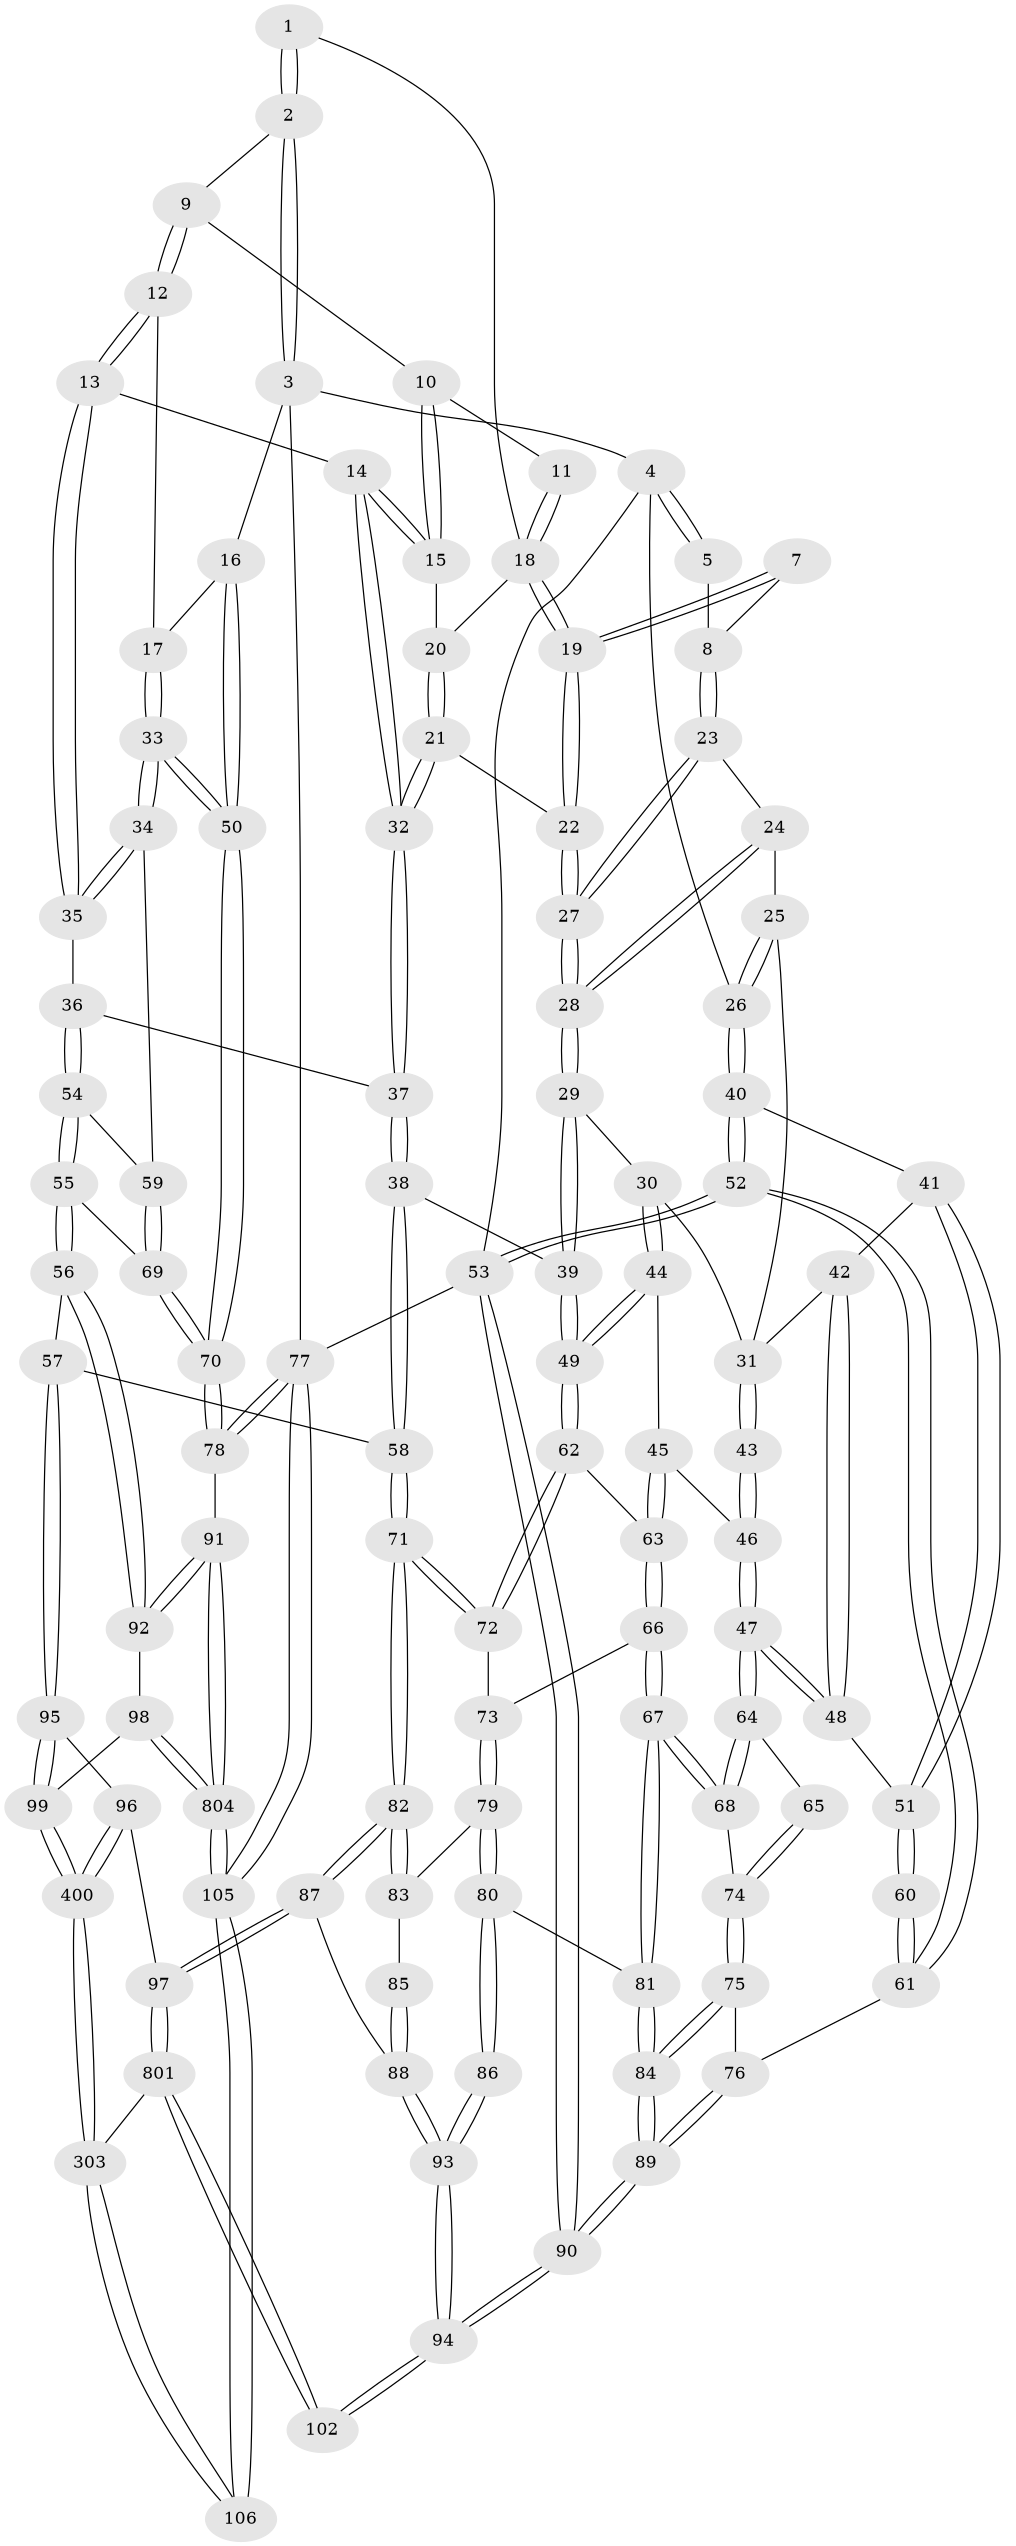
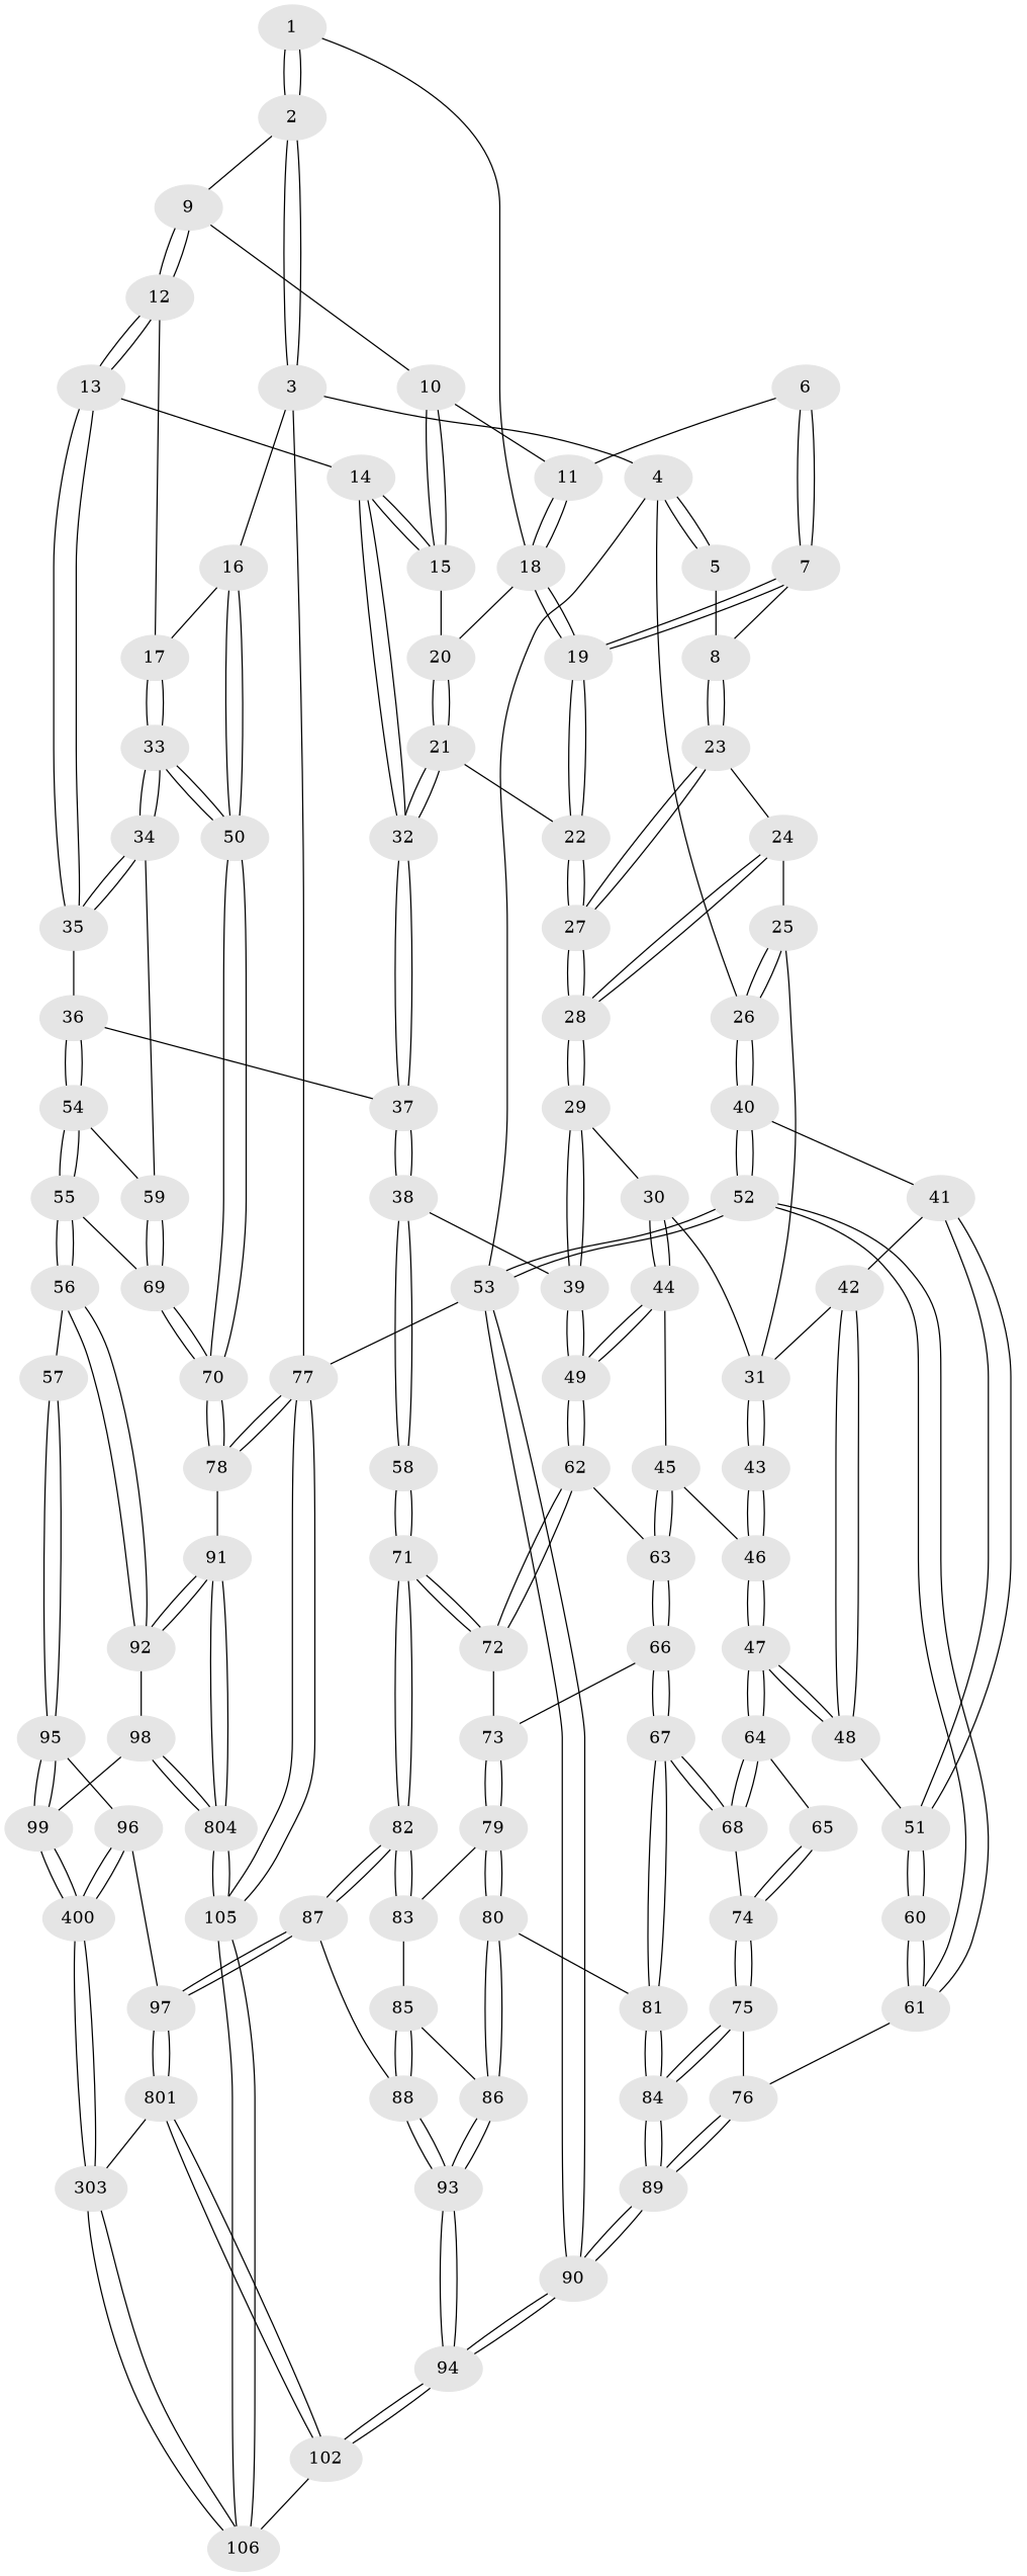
  graph {
    node [color=gray90 style=filled]
    1
    2
    18
    3
    9
+   6
    7
    11
    4
    16
    77
    10
    12
    5
    26
    53
    17
    50
    78
    105
    8
    40
    90
    23
    19
    22
    27
    24
    15
    13
    20
    14
    35
    33
    32
    36
    37
    21
    70
    34
    28
    25
    31
    29
    43
    41
    52
    30
    39
    44
    49
    45
    46
    38
    59
    69
    54
    55
    58
    71
    62
    42
    51
    61
    48
    60
    47
    63
    66
    64
    65
    68
    72
    76
    94
    56
    57
    92
    95
    98
    96
    99
    82
    74
    89
    73
    67
    75
    81
    79
    84
    91
    83
    87
    80
    106
    n97 [label=804]
    86
    85
    93
    88
    97
    n103 [label=801]
    102
    n105 [label=400]
    n106 [label=303]
    1 -- 2
    1 -- 2
    1 -- 18
    2 -- 3
    2 -- 3
    2 -- 9
    18 -- 19
    18 -- 19
    18 -- 20
    3 -- 4
    3 -- 16
    3 -- 77
    9 -- 10
    9 -- 12
    9 -- 12
+   6 -- 7
+   6 -- 7
+   6 -- 11
    7 -- 8
    7 -- 19
    7 -- 19
    11 -- 18
    11 -- 18
    4 -- 5
    4 -- 5
    4 -- 26
    4 -- 53
    16 -- 17
    16 -- 50
    16 -- 50
    77 -- 78
    77 -- 78
    77 -- 105
    77 -- 105
    10 -- 11
    10 -- 15
    10 -- 15
    12 -- 17
    12 -- 13
    12 -- 13
    5 -- 8
    26 -- 40
    26 -- 40
    53 -- 77
    53 -- 90
    53 -- 90
    17 -- 33
    17 -- 33
    50 -- 70
    50 -- 70
    78 -- 91
    105 -- 106
    105 -- 106
    8 -- 23
    8 -- 23
    40 -- 41
    40 -- 52
    40 -- 52
    90 -- 94
    90 -- 94
    23 -- 27
    23 -- 27
    23 -- 24
    19 -- 22
    19 -- 22
    22 -- 27
    22 -- 27
    27 -- 28
    27 -- 28
    24 -- 28
    24 -- 28
    24 -- 25
    15 -- 20
    13 -- 14
    13 -- 35
    13 -- 35
    20 -- 21
    20 -- 21
    14 -- 15
    14 -- 15
    14 -- 32
    14 -- 32
    35 -- 36
    33 -- 50
    33 -- 50
    33 -- 34
    33 -- 34
    32 -- 37
    32 -- 37
    36 -- 37
    36 -- 54
    36 -- 54
    37 -- 38
    37 -- 38
    21 -- 22
    21 -- 32
    21 -- 32
    70 -- 78
    70 -- 78
    34 -- 35
    34 -- 35
    34 -- 59
    28 -- 29
    28 -- 29
    25 -- 26
    25 -- 26
    25 -- 31
    31 -- 43
    31 -- 43
    29 -- 30
    29 -- 39
    29 -- 39
    43 -- 46
    43 -- 46
    41 -- 42
    41 -- 51
    41 -- 51
    52 -- 53
    52 -- 53
    52 -- 61
    52 -- 61
    30 -- 31
    30 -- 44
    30 -- 44
    39 -- 49
    39 -- 49
    44 -- 49
    44 -- 49
    44 -- 45
    49 -- 62
    49 -- 62
    45 -- 46
    45 -- 63
    45 -- 63
    46 -- 47
    46 -- 47
    38 -- 39
    38 -- 58
    38 -- 58
    59 -- 69
    59 -- 69
    69 -- 70
    69 -- 70
    54 -- 59
    54 -- 55
    54 -- 55
    55 -- 69
    55 -- 56
    55 -- 56
    58 -- 71
    58 -- 71
    71 -- 72
    71 -- 72
    71 -- 82
    71 -- 82
    62 -- 63
    62 -- 72
    62 -- 72
    42 -- 31
    42 -- 48
    42 -- 48
    51 -- 60
    51 -- 60
    61 -- 76
    48 -- 51
    60 -- 61
    60 -- 61
    47 -- 48
    47 -- 48
    47 -- 64
    47 -- 64
    63 -- 66
    63 -- 66
    66 -- 73
    66 -- 67
    66 -- 67
    64 -- 65
    64 -- 68
    64 -- 68
    65 -- 74
    65 -- 74
    68 -- 74
    72 -- 73
    76 -- 89
    76 -- 89
    94 -- 102
    94 -- 102
    56 -- 57
    56 -- 92
    56 -- 92
-   57 -- 58
    57 -- 95
    57 -- 95
    92 -- 98
    95 -- 96
    95 -- 99
    95 -- 99
    98 -- 99
    98 -- n97
    98 -- n97
    96 -- 97
    96 -- n105
    96 -- n105
    99 -- n105
    99 -- n105
    82 -- 83
    82 -- 83
    82 -- 87
    82 -- 87
    74 -- 75
    74 -- 75
    89 -- 90
    89 -- 90
    73 -- 79
    73 -- 79
    67 -- 68
    67 -- 68
    67 -- 81
    67 -- 81
    75 -- 76
    75 -- 84
    75 -- 84
    81 -- 84
    81 -- 84
    79 -- 83
    79 -- 80
    79 -- 80
    84 -- 89
    84 -- 89
    91 -- 92
    91 -- 92
    91 -- n97
    91 -- n97
    83 -- 85
    87 -- 88
    87 -- 97
    87 -- 97
    80 -- 81
    80 -- 86
    80 -- 86
    n97 -- 105
    n97 -- 105
    86 -- 93
    86 -- 93
+   85 -- 86
    85 -- 88
    85 -- 88
    93 -- 94
    93 -- 94
    88 -- 93
    88 -- 93
    97 -- n103
    97 -- n103
    n103 -- 102
    n103 -- 102
    n103 -- n106
+   102 -- 106
    n105 -- n106
    n105 -- n106
    n106 -- 106
    n106 -- 106
  }
